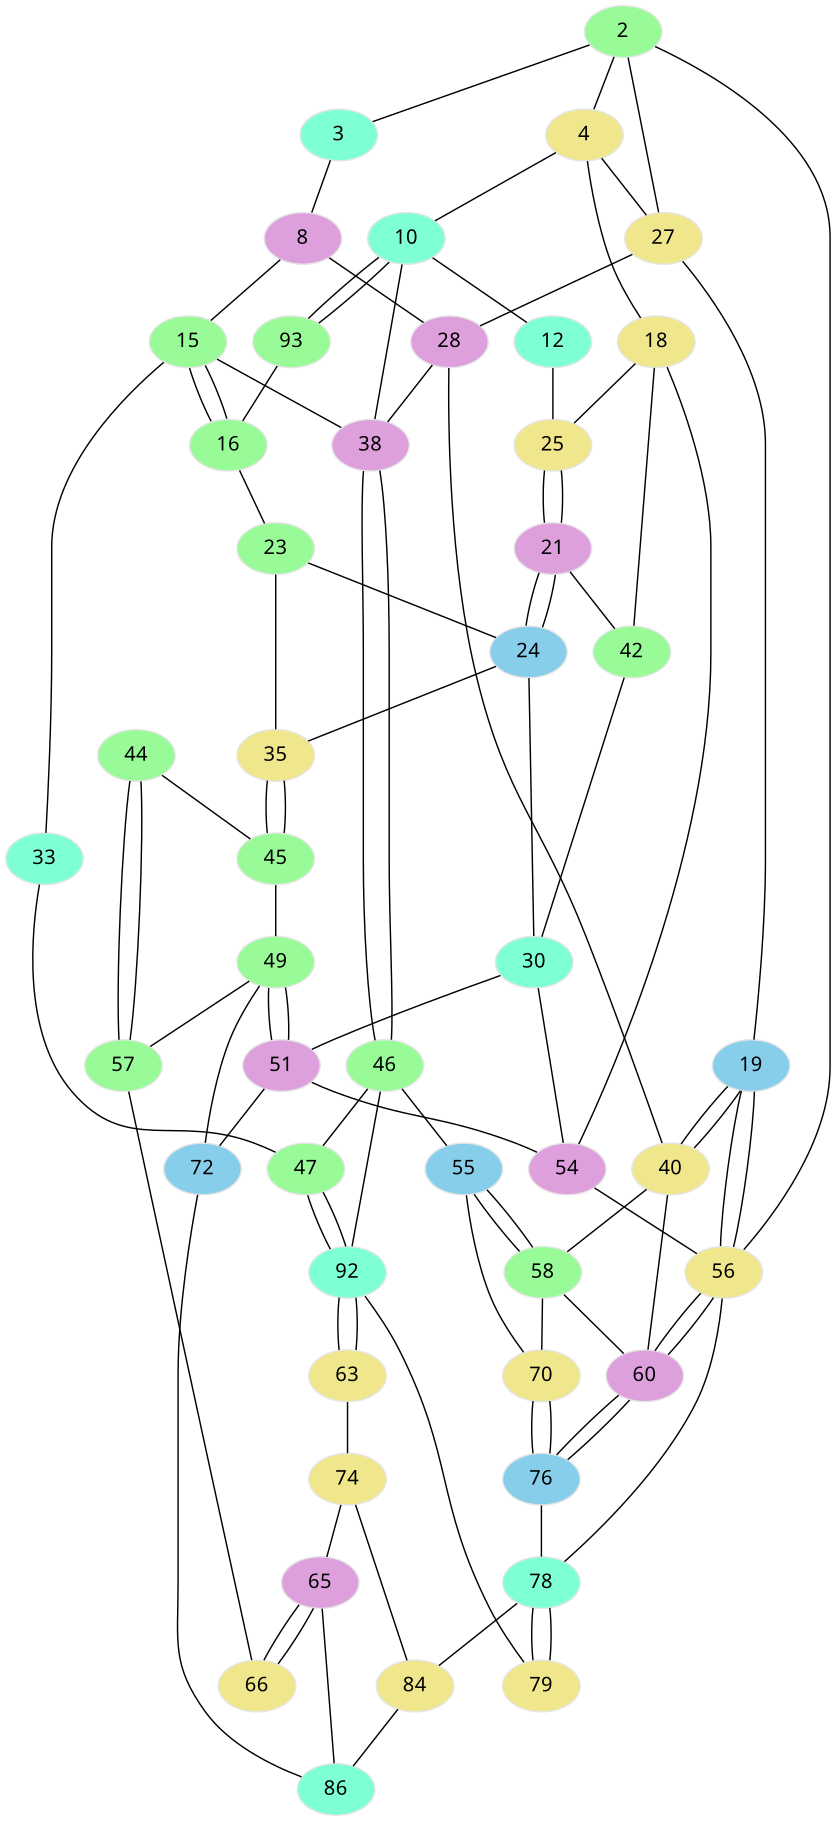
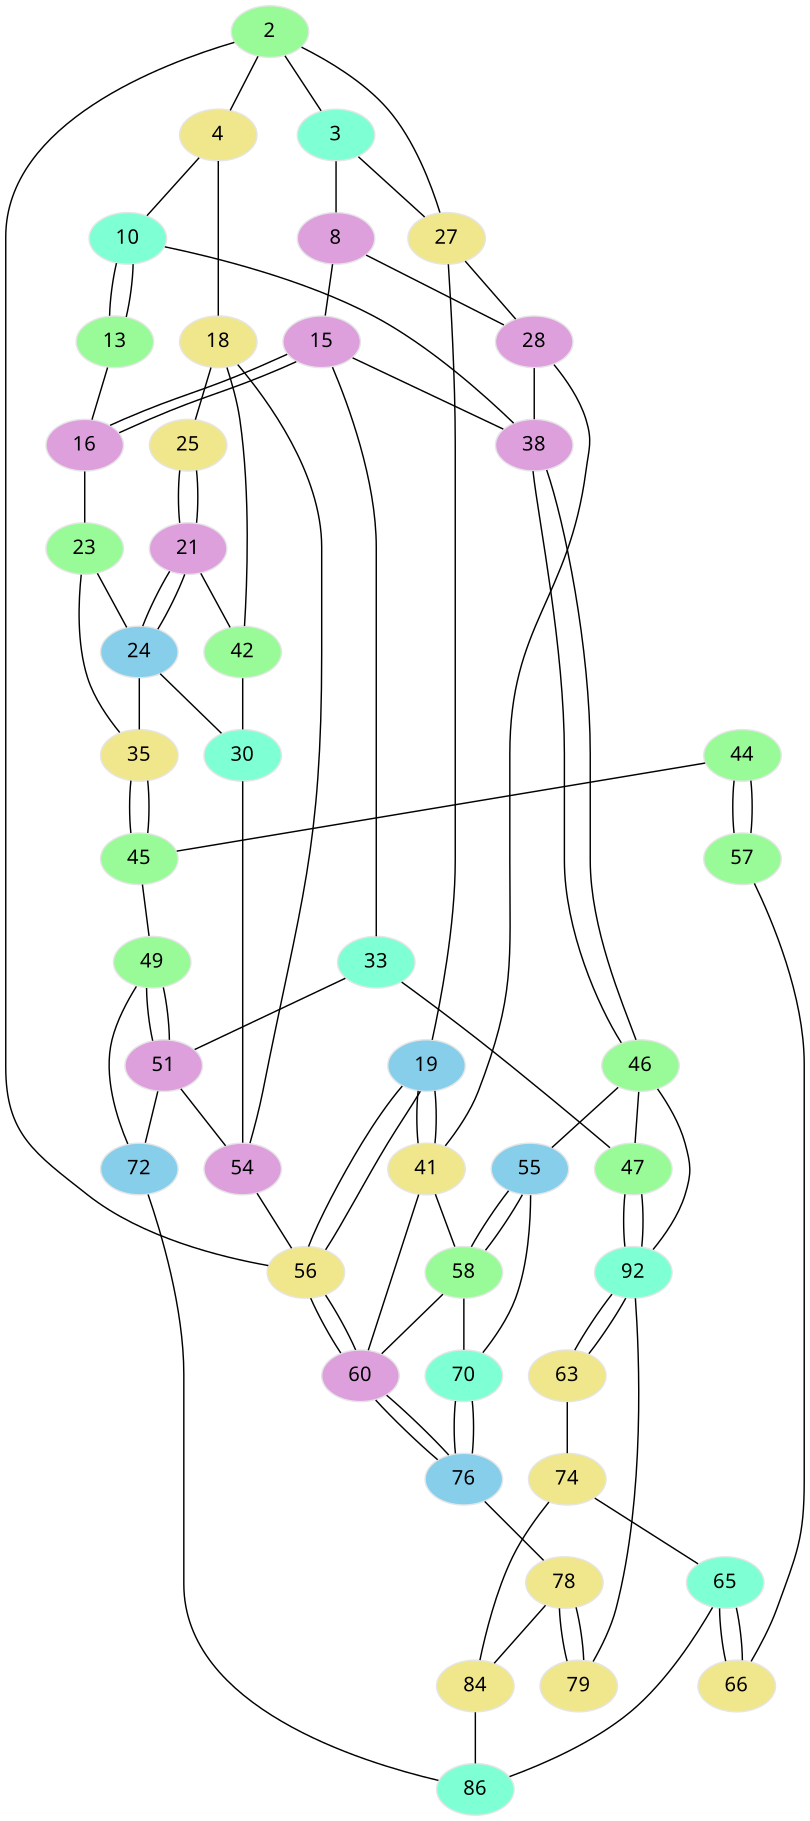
  graph {
    fontname="Noto Sans"
    node [color=gray90 fillcolor=palegreen fontname="Noto Sans" style=filled]
    edge [fontname="Noto Sans"]
    2 [super="+3"]
    n2 [fillcolor=aquamarine label=3 super="+26"]
    4 [fillcolor=khaki super="+5"]
    27 [fillcolor=khaki super="+31"]
    n5 [fillcolor=khaki label=56 super="+69"]
    8 [fillcolor=plum super="+14"]
    10 [fillcolor=aquamarine super="+11"]
    18 [fillcolor=khaki super="+19"]
    28 [fillcolor=plum super="+37"]
    n10 [fillcolor=skyblue label=19]
    60 [fillcolor=plum]
-   78 [fillcolor=aquamarine super="+82"]
-   12 [fillcolor=aquamarine]
-   13 [label=93]
+   78 [fillcolor=khaki super="+82"]
+   13
    38 [fillcolor=plum]
    n16 [fillcolor=khaki label=25]
    n17 [label=42 super="+25"]
    54 [fillcolor=plum super="+88"]
-   15 [super="+32"]
-   16 [super="+17"]
+   15 [fillcolor=plum super="+32"]
+   16 [fillcolor=plum super="+17"]
    33 [fillcolor=aquamarine super="+42"]
-   40 [fillcolor=khaki super="+41"]
+   40 [fillcolor=khaki super="+41" label=41]
    23 [super="+34"]
    21 [fillcolor=plum]
    47
    46 [super="+57"]
    24 [fillcolor=skyblue super="+29"]
    35 [fillcolor=khaki super="+36"]
    30 [fillcolor=aquamarine super="+51"]
    n30 [fillcolor=plum label=51 super="+74"]
    45 [super="+48"]
    58 [super="+61"]
    72 [fillcolor=skyblue super="+73"]
    n34 [fillcolor=aquamarine label=92 super="+68"]
    49 [super="+53"]
    55 [fillcolor=skyblue super="+56"]
-   70 [fillcolor=khaki super="+71"]
+   70 [fillcolor=aquamarine super="+71"]
    44
    n39 [label=57 super="+67"]
    66 [fillcolor=khaki]
    63 [fillcolor=khaki super="+81"]
    79 [fillcolor=khaki]
    86 [fillcolor=aquamarine super="+87"]
    76 [fillcolor=skyblue super="+77"]
    84 [fillcolor=khaki super="+89"]
    n46 [fillcolor=khaki label=74]
-   65 [fillcolor=plum super="+83"]
+   65 [fillcolor=aquamarine super="+83"]
    2 -- n2
    2 -- 4
    2 -- 27
    2 -- n5
-   4 -- 27
+   n2 -- 27
    n2 -- 8
    4 -- 10
    4 -- 18
    27 -- 28
    27 -- n10
    n5 -- 60
    n5 -- 60
-   n5 -- 78
    8 -- 28
    8 -- 15
-   10 -- 12
    10 -- 13
    10 -- 13
    10 -- 38
    18 -- n16
    18 -- n17 [weight=2]
    18 -- 54
    28 -- 38
    28 -- 40
    n10 -- n5
    n10 -- n5
    n10 -- 40
    n10 -- 40
    60 -- 76
    60 -- 76
    78 -- 79
    78 -- 79
    78 -- 84
-   12 -- n16
    13 -- 16
    38 -- 46
    38 -- 46
    n16 -- 21
    n16 -- 21
    n17 -- 30
    54 -- n5
    15 -- 38
    15 -- 16
    15 -- 16
    15 -- 33
    16 -- 23
    33 -- 47
    40 -- 60
    40 -- 58
    23 -- 24
    23 -- 35
    21 -- n17
    21 -- 24
    21 -- 24
    47 -- n34
    47 -- n34
    46 -- 47
    46 -- n34
    46 -- 55
    24 -- 35
    24 -- 30
    35 -- 45 [weight=2]
    35 -- 45
    30 -- 54
-   30 -- n30
+   33 -- n30
    n30 -- 54
    n30 -- 72
    45 -- 49
    58 -- 60
    58 -- 70
    72 -- 86
    n34 -- 63
    n34 -- 63
    n34 -- 79
    49 -- n30
    49 -- n30
    49 -- 72
-   49 -- n39
    55 -- 58
    55 -- 58
    55 -- 70
    70 -- 76 [weight=2]
    70 -- 76
    44 -- 45
    44 -- n39
    44 -- n39
    n39 -- 66
    63 -- n46
    76 -- 78
    84 -- 86
    n46 -- 84
    n46 -- 65
    65 -- 66
    65 -- 66
    65 -- 86
  }
